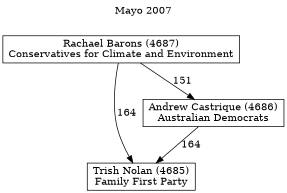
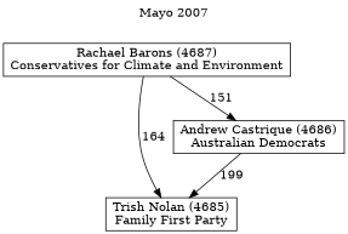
  digraph {
    label="Mayo 2007"
    labelloc=t
    mclimit=10
    node [shape=box]
    n1 [label="Trish Nolan (4685)\nFamily First Party"]
    n2 [label="Andrew Castrique (4686)\nAustralian Democrats"]
    n3 [label="Rachael Barons (4687)\nConservatives for Climate and Environment"]
-   n2 -> n1 [label=164]
+   n2 -> n1 [label=199]
    n3 -> n1 [label=164]
    n3 -> n2 [label=151]
  }
